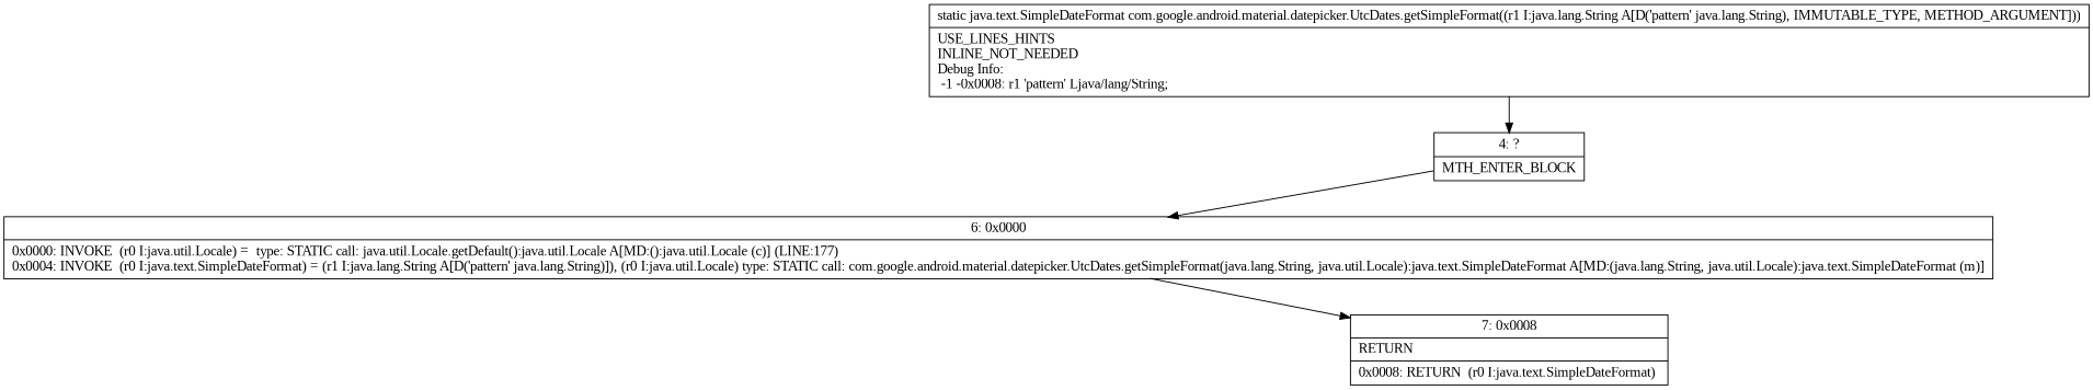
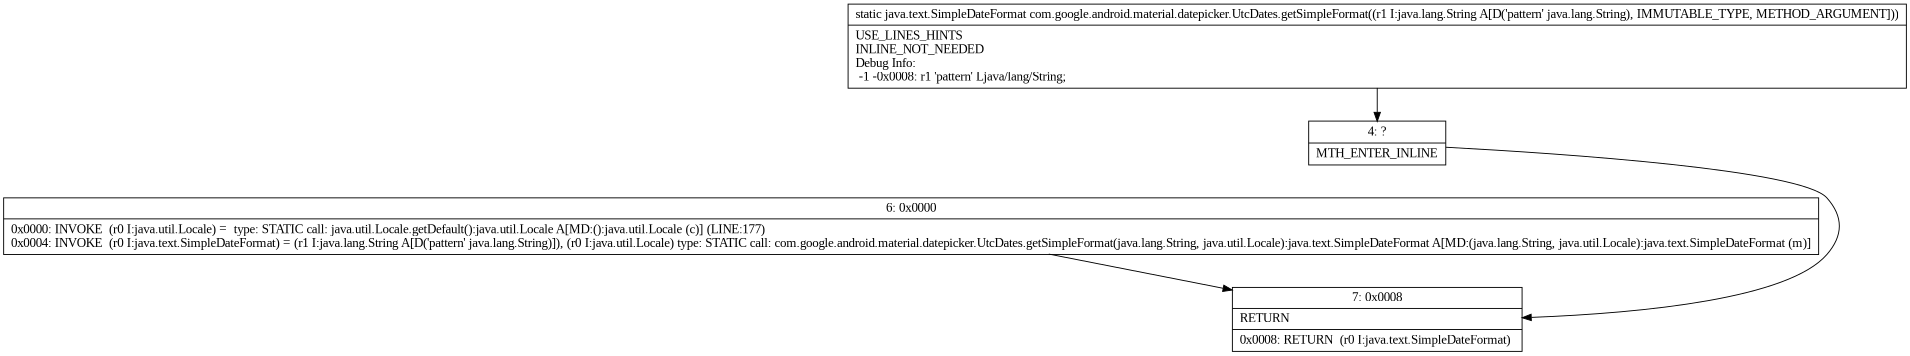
  digraph {
    fontname="Liberation Serif"
    node [fontname="Liberation Serif" shape=record]
    edge [fontname="Liberation Serif"]
-   n1 [label="{4\:\ ?|MTH_ENTER_BLOCK\l}"]
+   n1 [label="{4\:\ ?|MTH_ENTER_INLINE\l}"]
    n2 [label="{6\:\ 0x0000|0x0000: INVOKE  (r0 I:java.util.Locale) =  type: STATIC call: java.util.Locale.getDefault():java.util.Locale A[MD:():java.util.Locale (c)] (LINE:177)\l0x0004: INVOKE  (r0 I:java.text.SimpleDateFormat) = (r1 I:java.lang.String A[D('pattern' java.lang.String)]), (r0 I:java.util.Locale) type: STATIC call: com.google.android.material.datepicker.UtcDates.getSimpleFormat(java.lang.String, java.util.Locale):java.text.SimpleDateFormat A[MD:(java.lang.String, java.util.Locale):java.text.SimpleDateFormat (m)]\l}"]
    n3 [label="{7\:\ 0x0008|RETURN\l|0x0008: RETURN  (r0 I:java.text.SimpleDateFormat) \l}"]
    n4 [label="{static java.text.SimpleDateFormat com.google.android.material.datepicker.UtcDates.getSimpleFormat((r1 I:java.lang.String A[D('pattern' java.lang.String), IMMUTABLE_TYPE, METHOD_ARGUMENT]))  | USE_LINES_HINTS\lINLINE_NOT_NEEDED\lDebug Info:\l  \-1 \-0x0008: r1 'pattern' Ljava\/lang\/String;\l}"]
-   n1 -> n2
+   n1 -> n3
    n2 -> n3
    n4 -> n1
  }
